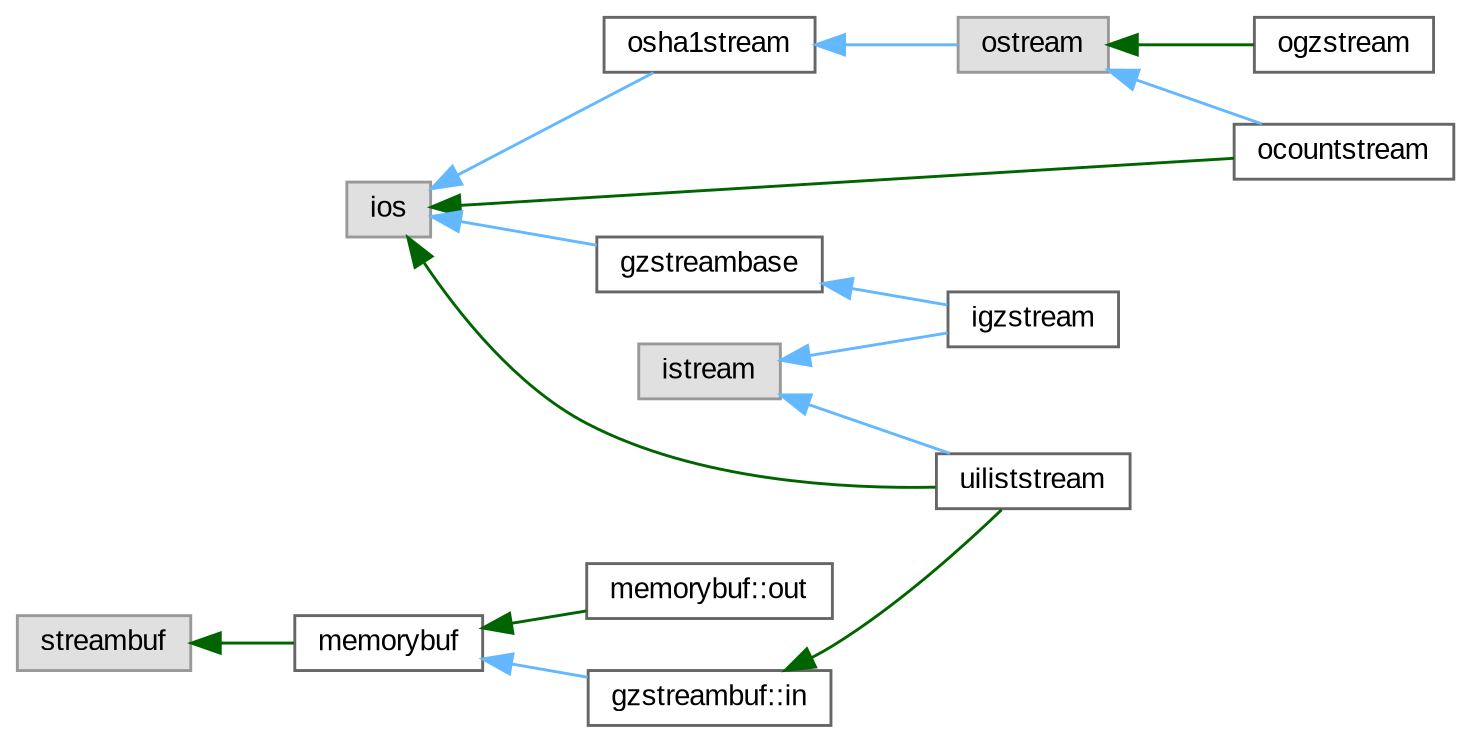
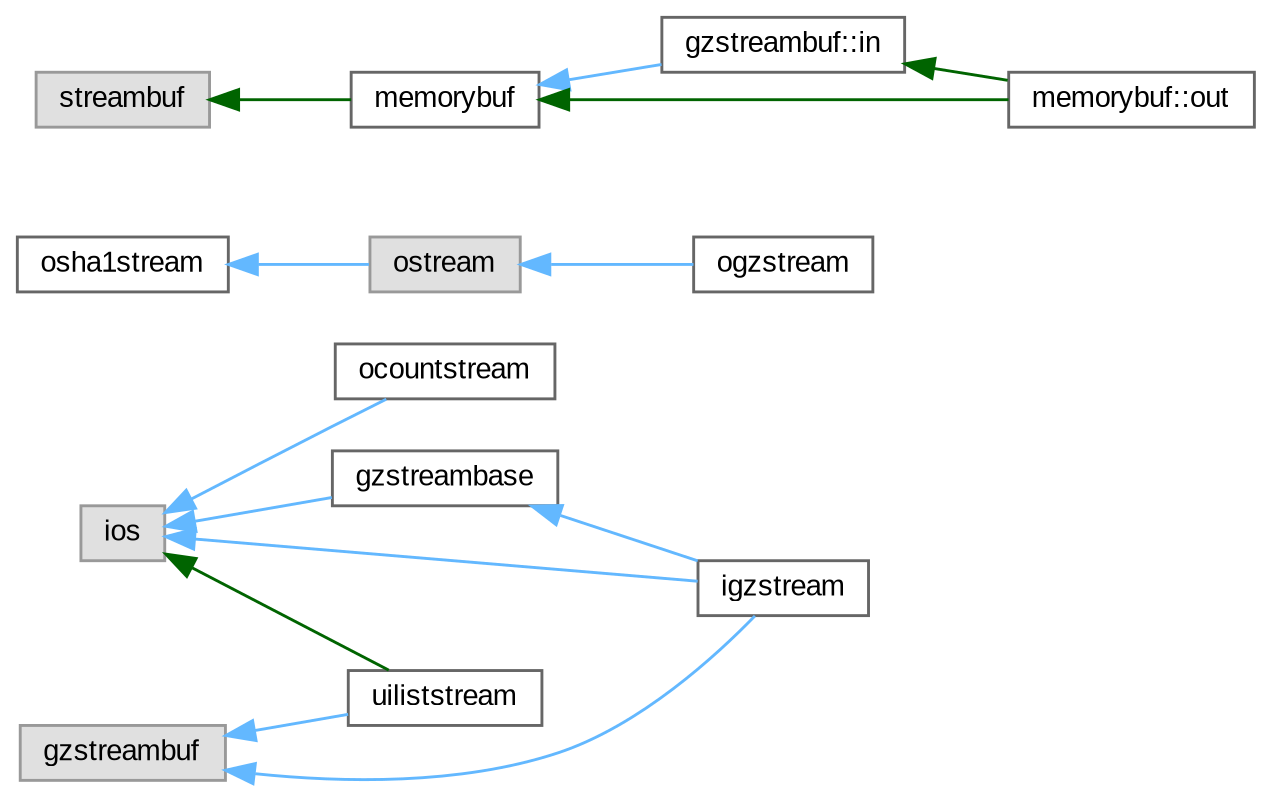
  digraph {
    fontname="Liberation Sans"
    rankdir=LR
    node [color=grey40 fillcolor=white fontname="Liberation Sans" fontsize=10 shape=box style=filled]
    edge [color=steelblue1 dir=back fontname="Liberation Sans" fontsize=10 labelfontname=Helvetica labelfontsize=10 style=solid]
    n1 [color=grey60 fillcolor="#E0E0E0" height=0.2 label=ios width=0.4]
    n2 [height=0.2 label=ocountstream width=0.4]
    n3 [height=0.2 label=osha1stream width=0.4]
    n4 [height=0.2 label=uiliststream width=0.4]
    n5 [height=0.2 label=gzstreambase width=0.4]
    n6 [color=grey60 fillcolor="#E0E0E0" height=0.2 label=ostream width=0.4]
    n7 [height=0.2 label=igzstream width=0.4]
    n8 [height=0.2 label=ogzstream width=0.4]
-   n9 [color=grey60 fillcolor="#E0E0E0" height=0.2 label=istream width=0.4]
+   n9 [color=grey60 fillcolor="#E0E0E0" height=0.2 label=gzstreambuf width=0.4]
    n10 [color=grey60 fillcolor="#E0E0E0" height=0.2 label=streambuf width=0.4]
    n11 [height=0.2 label=memorybuf width=0.4]
    n12 [height=0.2 label="gzstreambuf::in" width=0.4]
    n13 [height=0.2 label="memorybuf::out" width=0.4]
-   n1 -> n2 [color=darkgreen]
-   n1 -> n3
+   n1 -> n2
+   n1 -> n7
    n1 -> n4 [color=darkgreen]
    n1 -> n5
    n3 -> n6
    n5 -> n7
-   n6 -> n2
-   n6 -> n8 [color=darkgreen]
+   n6 -> n8
    n9 -> n4
    n9 -> n7
    n10 -> n11 [color=darkgreen]
    n11 -> n12
    n11 -> n13 [color=darkgreen]
-   n12 -> n4 [color=darkgreen]
+   n12 -> n13 [color=darkgreen]
  }
